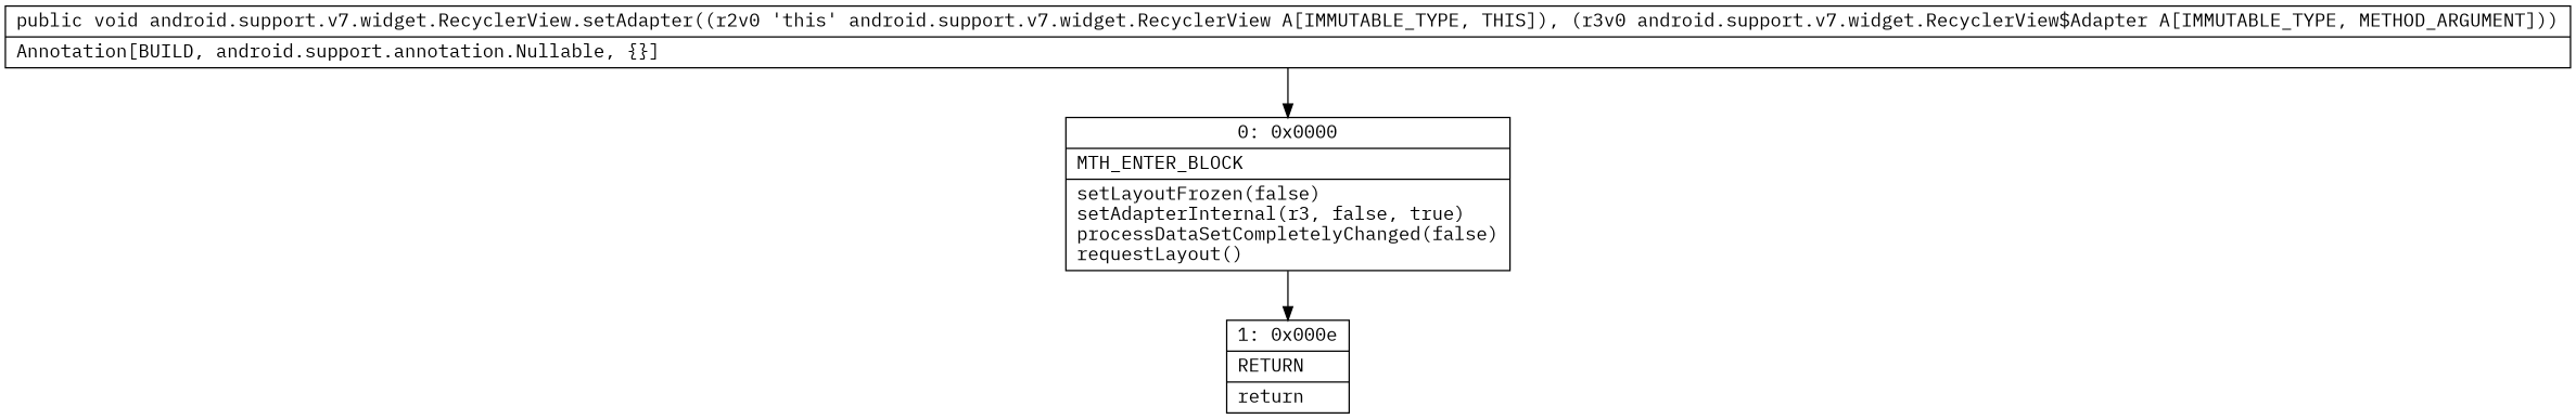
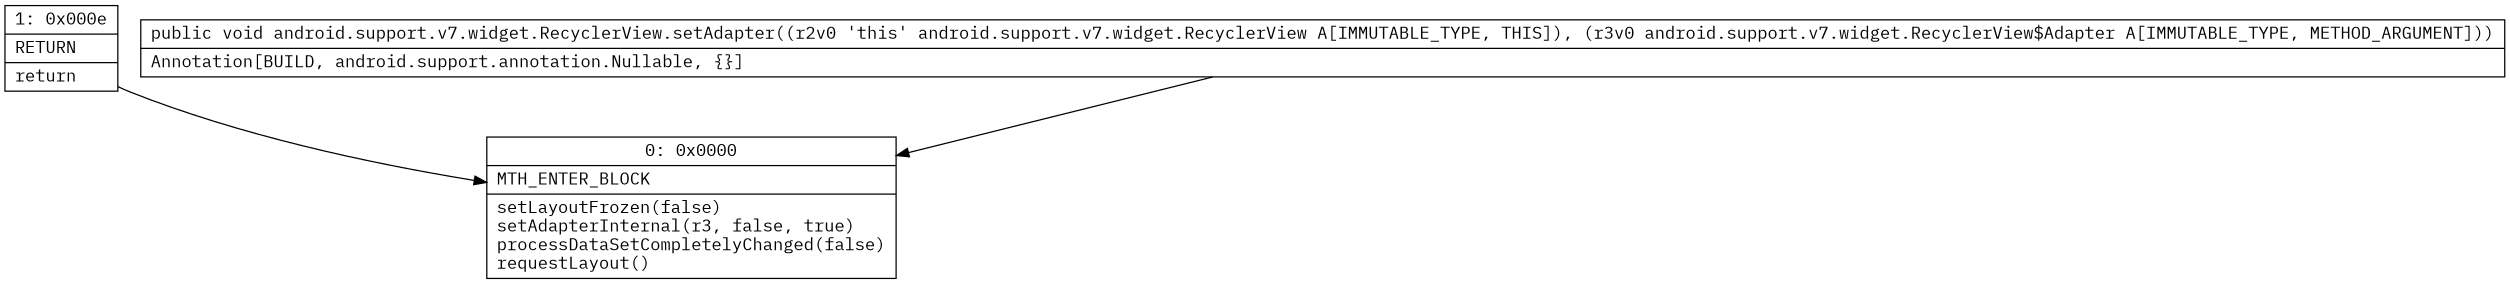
  digraph {
    fontname="IBM Plex Mono"
    node [shape=record fontname="IBM Plex Mono"]
    edge [fontname="IBM Plex Mono"]
    n1 [label="{0\:\ 0x0000|MTH_ENTER_BLOCK\l|setLayoutFrozen(false)\lsetAdapterInternal(r3, false, true)\lprocessDataSetCompletelyChanged(false)\lrequestLayout()\l}"]
    n2 [label="{1\:\ 0x000e|RETURN\l|return\l}"]
    n3 [label="{public void android.support.v7.widget.RecyclerView.setAdapter((r2v0 'this' android.support.v7.widget.RecyclerView A[IMMUTABLE_TYPE, THIS]), (r3v0 android.support.v7.widget.RecyclerView$Adapter A[IMMUTABLE_TYPE, METHOD_ARGUMENT]))  | Annotation[BUILD, android.support.annotation.Nullable, \{\}]\l}"]
-   n1 -> n2
+   n2 -> n1
    n3 -> n1
  }
